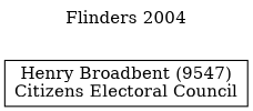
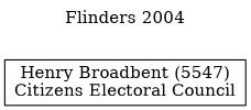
  digraph {
    label="Flinders 2004"
    labelloc=t
    mclimit=10
    rankdir=LR
-   n1 [label="Henry Broadbent (9547)\nCitizens Electoral Council" shape=box]
+   n1 [label="Henry Broadbent (5547)\nCitizens Electoral Council" shape=box]
  }
